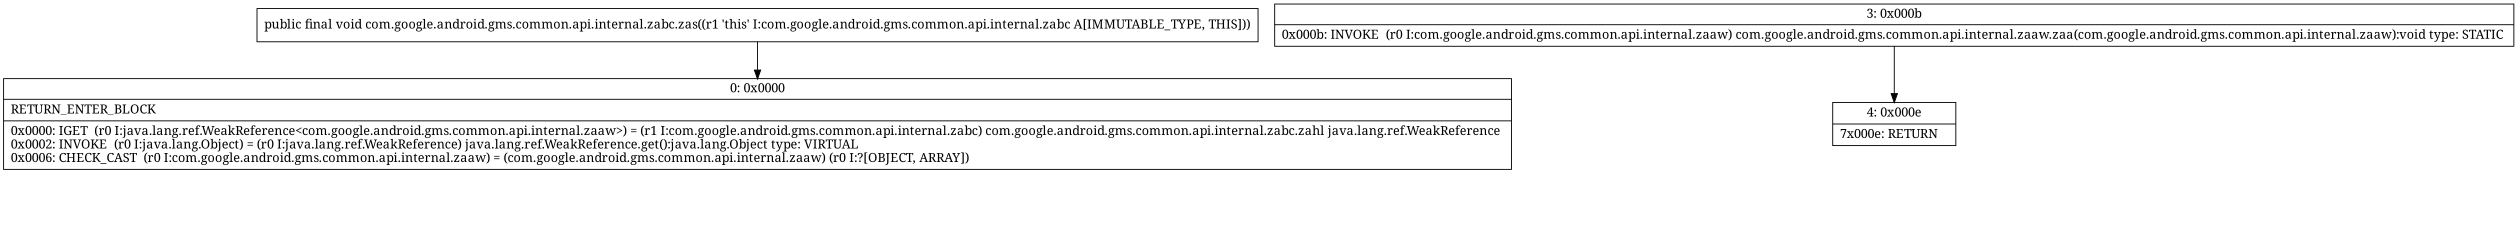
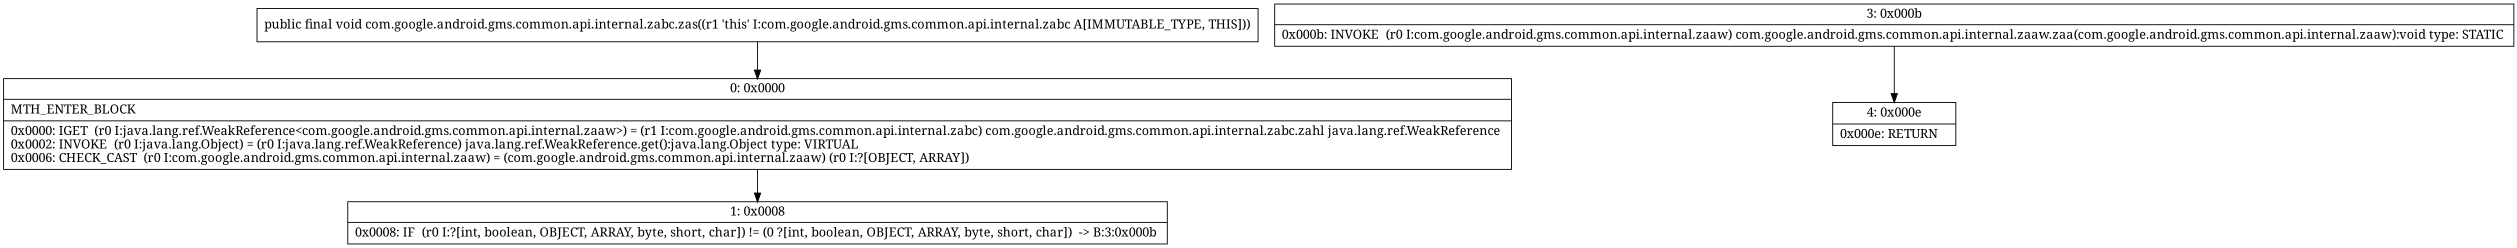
  digraph {
    fontname="Noto Serif"
    node [fontname="Noto Serif" shape=record]
    edge [fontname="Noto Serif"]
-   n1 [label="{0\:\ 0x0000|RETURN_ENTER_BLOCK\l|0x0000: IGET  (r0 I:java.lang.ref.WeakReference\<com.google.android.gms.common.api.internal.zaaw\>) = (r1 I:com.google.android.gms.common.api.internal.zabc) com.google.android.gms.common.api.internal.zabc.zahl java.lang.ref.WeakReference \l0x0002: INVOKE  (r0 I:java.lang.Object) = (r0 I:java.lang.ref.WeakReference) java.lang.ref.WeakReference.get():java.lang.Object type: VIRTUAL \l0x0006: CHECK_CAST  (r0 I:com.google.android.gms.common.api.internal.zaaw) = (com.google.android.gms.common.api.internal.zaaw) (r0 I:?[OBJECT, ARRAY]) \l}"]
+   n1 [label="{0\:\ 0x0000|MTH_ENTER_BLOCK\l|0x0000: IGET  (r0 I:java.lang.ref.WeakReference\<com.google.android.gms.common.api.internal.zaaw\>) = (r1 I:com.google.android.gms.common.api.internal.zabc) com.google.android.gms.common.api.internal.zabc.zahl java.lang.ref.WeakReference \l0x0002: INVOKE  (r0 I:java.lang.Object) = (r0 I:java.lang.ref.WeakReference) java.lang.ref.WeakReference.get():java.lang.Object type: VIRTUAL \l0x0006: CHECK_CAST  (r0 I:com.google.android.gms.common.api.internal.zaaw) = (com.google.android.gms.common.api.internal.zaaw) (r0 I:?[OBJECT, ARRAY]) \l}"]
+   n2 [label="{1\:\ 0x0008|0x0008: IF  (r0 I:?[int, boolean, OBJECT, ARRAY, byte, short, char]) != (0 ?[int, boolean, OBJECT, ARRAY, byte, short, char])  \-\> B:3:0x000b \l}"]
    n3 [label="{3\:\ 0x000b|0x000b: INVOKE  (r0 I:com.google.android.gms.common.api.internal.zaaw) com.google.android.gms.common.api.internal.zaaw.zaa(com.google.android.gms.common.api.internal.zaaw):void type: STATIC \l}"]
-   n4 [label="{4\:\ 0x000e|7x000e: RETURN   \l}"]
+   n4 [label="{4\:\ 0x000e|0x000e: RETURN   \l}"]
    n5 [label="{public final void com.google.android.gms.common.api.internal.zabc.zas((r1 'this' I:com.google.android.gms.common.api.internal.zabc A[IMMUTABLE_TYPE, THIS])) }"]
+   n1 -> n2
    n3 -> n4
    n5 -> n1
  }
